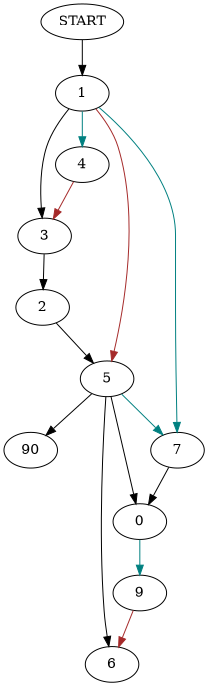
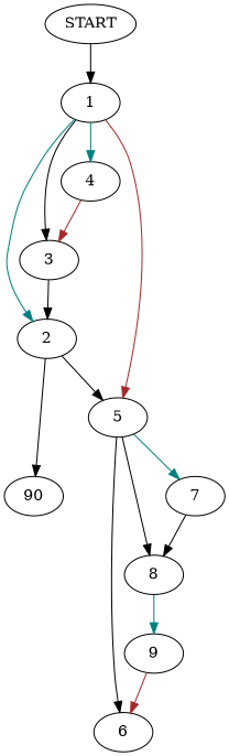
  digraph {
    edge [color=black]
    n1 [label=START]
    1
    2
    3
    4
    5
    6
    7
-   8 [label=0]
+   8
    n10 [label=90]
    9
    n1 -> 1
-   1 -> 7 [color=teal]
+   1 -> 2 [color=teal]
    1 -> 3
    1 -> 4 [color=teal]
    1 -> 5 [color=brown]
    2 -> 5
    3 -> 2
    4 -> 3 [color=brown]
    5 -> 6
    5 -> 7 [color=teal]
    5 -> 8
-   5 -> n10
+   2 -> n10
    7 -> 8
    8 -> 9 [color=teal]
    9 -> 6 [color=brown]
  }
